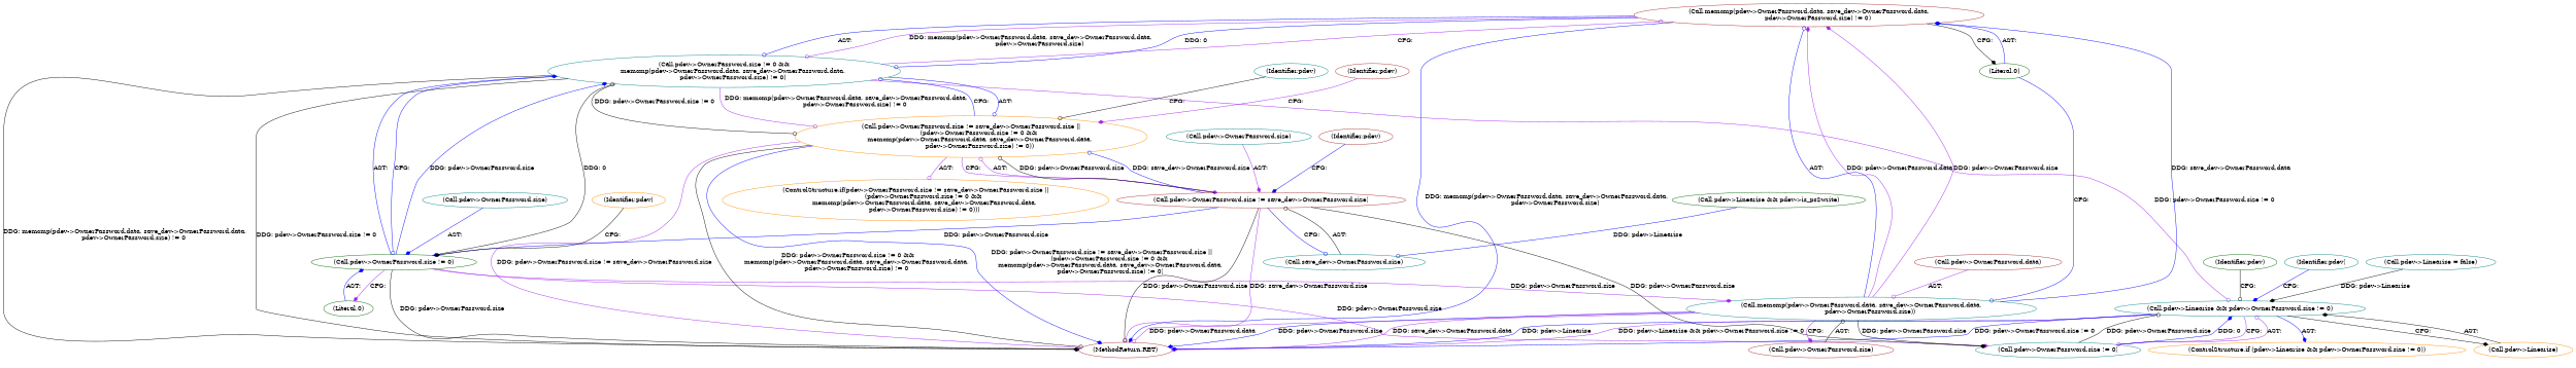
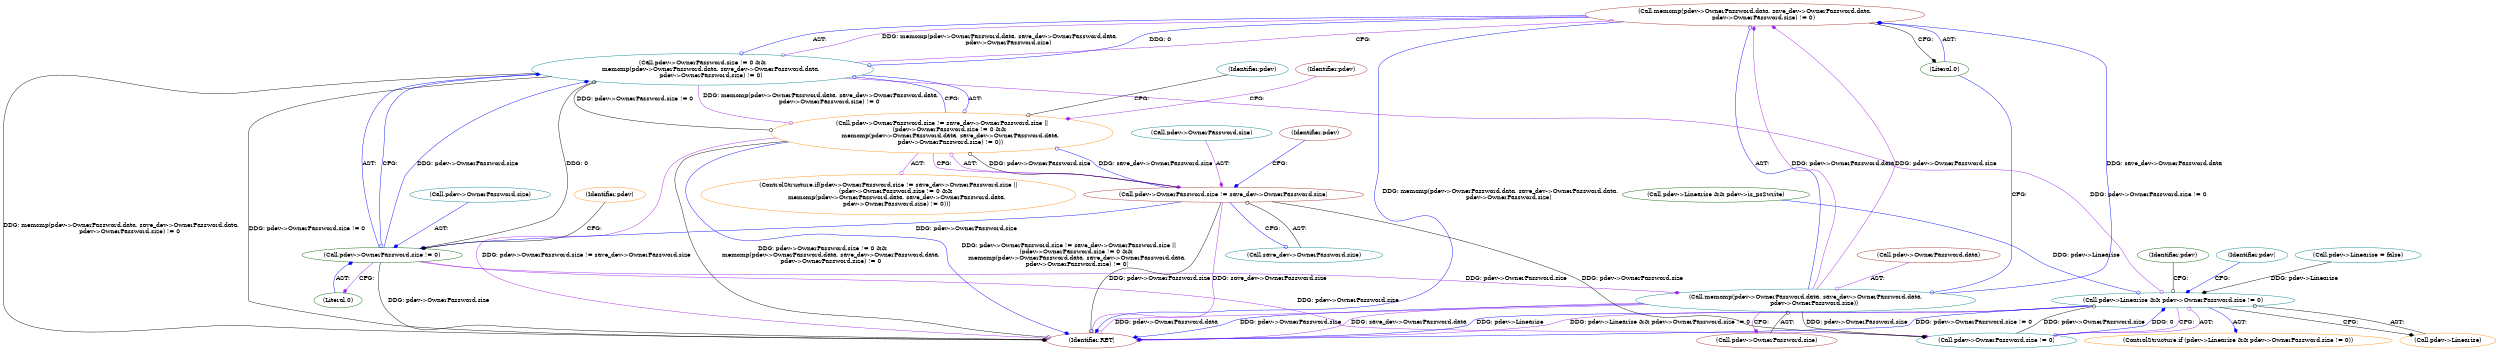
  digraph {
    node [color=teal]
    edge [arrowhead=odot color=blue]
    n1 [color=brown label="(Call,memcmp(pdev->OwnerPassword.data, save_dev->OwnerPassword.data,\n         pdev->OwnerPassword.size) != 0)"]
    n2 [label="(Call,pdev->OwnerPassword.size != 0 &&\n         memcmp(pdev->OwnerPassword.data, save_dev->OwnerPassword.data,\n         pdev->OwnerPassword.size) != 0)"]
    n3 [color=darkgreen label="(Literal,0)"]
-   n4 [color=brown label="(MethodReturn,RET)"]
+   n4 [color=brown label="(Identifier,RET)"]
    n5 [color=darkgreen label="(Call,pdev->OwnerPassword.size != 0)"]
    n6 [color=darkorange label="(Call,pdev->OwnerPassword.size != save_dev->OwnerPassword.size ||\n        (pdev->OwnerPassword.size != 0 &&\n         memcmp(pdev->OwnerPassword.data, save_dev->OwnerPassword.data,\n         pdev->OwnerPassword.size) != 0))"]
    n7 [label="(Call,pdev->Linearise && pdev->OwnerPassword.size != 0)"]
    n8 [label="(Call,memcmp(pdev->OwnerPassword.data, save_dev->OwnerPassword.data,\n         pdev->OwnerPassword.size))"]
    n9 [label="(Call,pdev->OwnerPassword.size != 0)"]
    n10 [color=brown label="(Call,pdev->OwnerPassword.size)"]
    n11 [color=darkgreen label="(Literal,0)"]
    n12 [color=brown label="(Call,pdev->OwnerPassword.size != save_dev->OwnerPassword.size)"]
    n13 [label="(Call,save_dev->OwnerPassword.size)"]
    n14 [color=darkorange label="(ControlStructure,if(pdev->OwnerPassword.size != save_dev->OwnerPassword.size ||\n        (pdev->OwnerPassword.size != 0 &&\n         memcmp(pdev->OwnerPassword.data, save_dev->OwnerPassword.data,\n         pdev->OwnerPassword.size) != 0)))"]
    n15 [color=darkorange label="(ControlStructure,if (pdev->Linearise && pdev->OwnerPassword.size != 0))"]
    n16 [color=darkorange label="(Call,pdev->Linearise)"]
    n17 [color=darkorange label="(Identifier,pdev)"]
    n18 [label="(Identifier,pdev)"]
    n19 [label="(Identifier,pdev)"]
    n20 [color=darkgreen label="(Call,pdev->Linearise && pdev->is_ps2write)"]
    n21 [label="(Call,pdev->OwnerPassword.size)"]
    n22 [color=brown label="(Identifier,pdev)"]
    n23 [color=brown label="(Identifier,pdev)"]
    n24 [label="(Call,pdev->Linearise = false)"]
    n25 [color=darkgreen label="(Identifier,pdev)"]
    n26 [label="(Call,pdev->OwnerPassword.size)"]
    n27 [color=brown label="(Call,pdev->OwnerPassword.data)"]
    n1 -> n2 [label="AST: "]
    n1 -> n2 [color=purple label="DDG: memcmp(pdev->OwnerPassword.data, save_dev->OwnerPassword.data,\n         pdev->OwnerPassword.size)"]
    n1 -> n2 [label="DDG: 0"]
    n1 -> n3 [arrowhead=diamond color=black label="CFG: "]
    n1 -> n4 [arrowhead=diamond label="DDG: memcmp(pdev->OwnerPassword.data, save_dev->OwnerPassword.data,\n         pdev->OwnerPassword.size)"]
    n2 -> n1 [color=purple label="CFG: "]
    n2 -> n4 [color=black label="DDG: memcmp(pdev->OwnerPassword.data, save_dev->OwnerPassword.data,\n         pdev->OwnerPassword.size) != 0"]
    n2 -> n4 [arrowhead=diamond color=black label="DDG: pdev->OwnerPassword.size != 0"]
    n2 -> n5 [label="CFG: "]
    n2 -> n6 [label="AST: "]
    n2 -> n6 [color=black label="DDG: pdev->OwnerPassword.size != 0"]
    n2 -> n6 [color=purple label="DDG: memcmp(pdev->OwnerPassword.data, save_dev->OwnerPassword.data,\n         pdev->OwnerPassword.size) != 0"]
    n2 -> n7 [color=purple label="DDG: pdev->OwnerPassword.size != 0"]
    n3 -> n1 [arrowhead=diamond label="AST: "]
    n3 -> n8 [label="CFG: "]
    n5 -> n2 [arrowhead=diamond label="AST: "]
    n5 -> n2 [arrowhead=diamond label="DDG: pdev->OwnerPassword.size"]
    n5 -> n2 [color=black label="DDG: 0"]
    n5 -> n4 [arrowhead=diamond color=black label="DDG: pdev->OwnerPassword.size"]
    n5 -> n8 [arrowhead=diamond color=purple label="DDG: pdev->OwnerPassword.size"]
    n5 -> n9 [arrowhead=diamond color=purple label="DDG: pdev->OwnerPassword.size"]
    n5 -> n11 [arrowhead=diamond color=purple label="CFG: "]
    n6 -> n2 [label="CFG: "]
    n6 -> n4 [color=black label="DDG: pdev->OwnerPassword.size != 0 &&\n         memcmp(pdev->OwnerPassword.data, save_dev->OwnerPassword.data,\n         pdev->OwnerPassword.size) != 0"]
    n6 -> n4 [arrowhead=diamond label="DDG: pdev->OwnerPassword.size != save_dev->OwnerPassword.size ||\n        (pdev->OwnerPassword.size != 0 &&\n         memcmp(pdev->OwnerPassword.data, save_dev->OwnerPassword.data,\n         pdev->OwnerPassword.size) != 0)"]
    n6 -> n4 [color=purple label="DDG: pdev->OwnerPassword.size != save_dev->OwnerPassword.size"]
    n6 -> n12 [arrowhead=diamond color=purple label="CFG: "]
    n6 -> n14 [color=purple label="AST: "]
    n7 -> n4 [label="DDG: pdev->Linearise"]
    n7 -> n4 [arrowhead=diamond color=purple label="DDG: pdev->Linearise && pdev->OwnerPassword.size != 0"]
    n7 -> n4 [arrowhead=diamond label="DDG: pdev->OwnerPassword.size != 0"]
    n7 -> n9 [color=purple label="CFG: "]
    n7 -> n15 [arrowhead=diamond label="AST: "]
    n7 -> n16 [arrowhead=diamond color=black label="CFG: "]
    n8 -> n1 [label="AST: "]
    n8 -> n1 [arrowhead=diamond color=purple label="DDG: pdev->OwnerPassword.data"]
    n8 -> n1 [arrowhead=diamond label="DDG: save_dev->OwnerPassword.data"]
    n8 -> n1 [arrowhead=diamond color=purple label="DDG: pdev->OwnerPassword.size"]
    n8 -> n4 [arrowhead=diamond label="DDG: pdev->OwnerPassword.size"]
    n8 -> n4 [color=purple label="DDG: save_dev->OwnerPassword.data"]
    n8 -> n4 [color=purple label="DDG: pdev->OwnerPassword.data"]
    n8 -> n9 [arrowhead=diamond color=black label="DDG: pdev->OwnerPassword.size"]
    n8 -> n10 [arrowhead=diamond color=purple label="CFG: "]
    n9 -> n7 [color=purple label="AST: "]
    n9 -> n7 [color=black label="DDG: pdev->OwnerPassword.size"]
    n9 -> n7 [arrowhead=diamond label="DDG: 0"]
    n10 -> n8 [color=black label="AST: "]
    n11 -> n5 [arrowhead=diamond label="AST: "]
    n12 -> n4 [color=purple label="DDG: save_dev->OwnerPassword.size"]
    n12 -> n4 [color=black label="DDG: pdev->OwnerPassword.size"]
    n12 -> n5 [arrowhead=diamond label="DDG: pdev->OwnerPassword.size"]
    n12 -> n6 [color=purple label="AST: "]
    n12 -> n6 [color=black label="DDG: pdev->OwnerPassword.size"]
    n12 -> n6 [label="DDG: save_dev->OwnerPassword.size"]
    n12 -> n9 [color=black label="DDG: pdev->OwnerPassword.size"]
    n12 -> n13 [label="CFG: "]
    n13 -> n12 [color=black label="AST: "]
-   n16 -> n7 [arrowhead=diamond color=black label="AST: "]
+   n16 -> n7 [color=black label="AST: "]
    n17 -> n5 [arrowhead=diamond color=black label="CFG: "]
    n18 -> n7 [arrowhead=diamond label="CFG: "]
    n19 -> n6 [color=black label="CFG: "]
-   n20 -> n13 [label="DDG: pdev->Linearise"]
+   n20 -> n7 [label="DDG: pdev->Linearise"]
    n21 -> n5 [arrowhead=diamond label="AST: "]
    n22 -> n12 [arrowhead=diamond label="CFG: "]
    n23 -> n6 [arrowhead=diamond color=purple label="CFG: "]
    n24 -> n7 [arrowhead=diamond color=black label="DDG: pdev->Linearise"]
    n25 -> n7 [color=black label="CFG: "]
    n26 -> n12 [arrowhead=diamond color=purple label="AST: "]
    n27 -> n8 [color=purple label="AST: "]
  }
